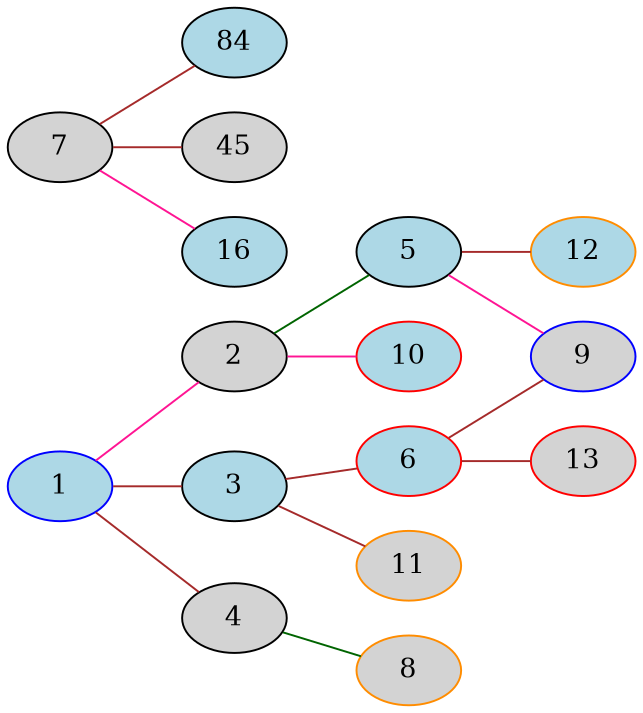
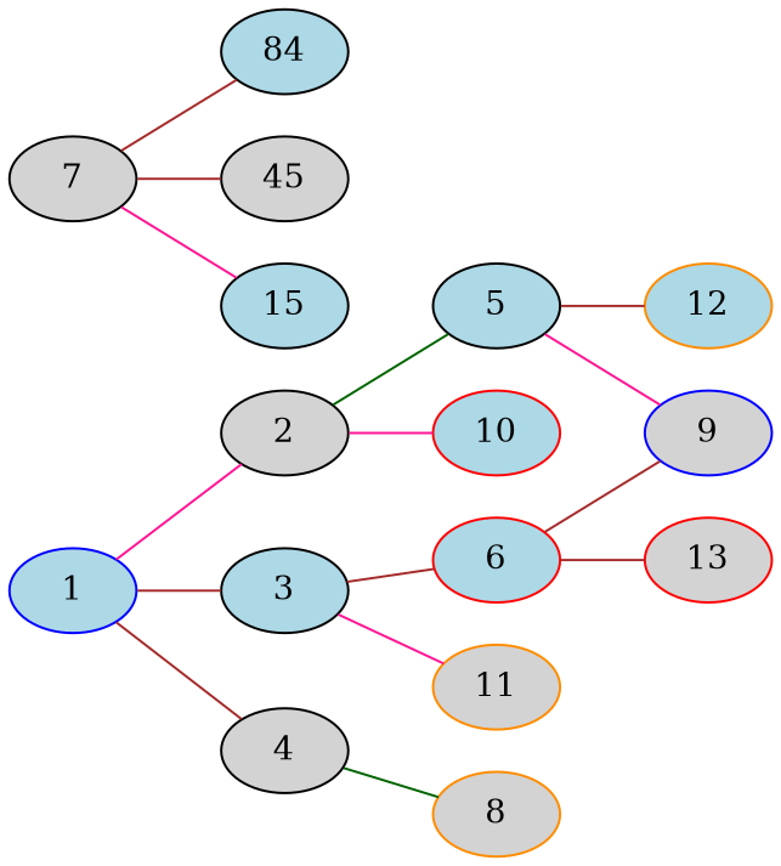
  graph {
    rankdir=LR
    node [chem=C color=black fillcolor=lightblue style=filled]
    edge [color=brown valence=1]
    1 [color=blue]
    2 [fillcolor=lightgrey]
    3
    4 [fillcolor=lightgrey]
    5
    10 [chem=H color=red]
    6 [color=red]
    11 [chem=H color=darkorange fillcolor=lightgrey]
    8 [chem=O color=darkorange fillcolor=lightgrey]
    9 [chem=N color=blue fillcolor=lightgrey]
    12 [chem=H color=darkorange]
    13 [chem=H color=red fillcolor=lightgrey]
    7 [fillcolor=lightgrey]
    n14 [chem=H label=84]
    n15 [chem=H fillcolor=lightgrey label=45]
-   16 [chem=H]
+   16 [chem=H label=15]
    1 -- 2 [color=deeppink valence=2]
    1 -- 3
    1 -- 4
    2 -- 5 [color=darkgreen]
    2 -- 10 [color=deeppink]
    3 -- 6 [valence=2]
-   3 -- 11
+   3 -- 11 [color=deeppink]
    4 -- 8 [color=darkgreen valence=2]
    5 -- 9 [color=deeppink valence=2]
    5 -- 12
    6 -- 9
    6 -- 13
    7 -- n14
    7 -- n15
    7 -- 16 [color=deeppink]
  }
